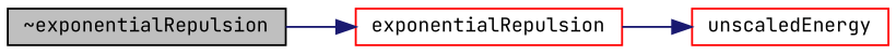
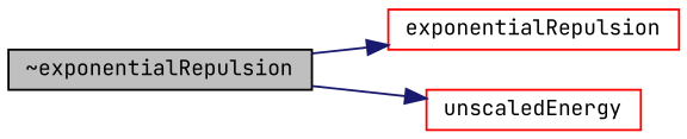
  digraph {
    fontname="JetBrains Mono"
    rankdir=LR
    node [color=red fontname="JetBrains Mono" fontsize=10 shape=record]
    edge [color=midnightblue fontname="JetBrains Mono" fontsize=10 labelfontname=Helvetica labelfontsize=10 style=solid]
    n1 [color=black fillcolor=grey75 fontcolor=black height=0.2 label="~exponentialRepulsion" style=filled width=0.4]
    n2 [height=0.2 label=exponentialRepulsion width=0.4]
    n3 [height=0.2 label=unscaledEnergy width=0.4]
    n1 -> n2
-   n2 -> n3
+   n1 -> n3
  }
